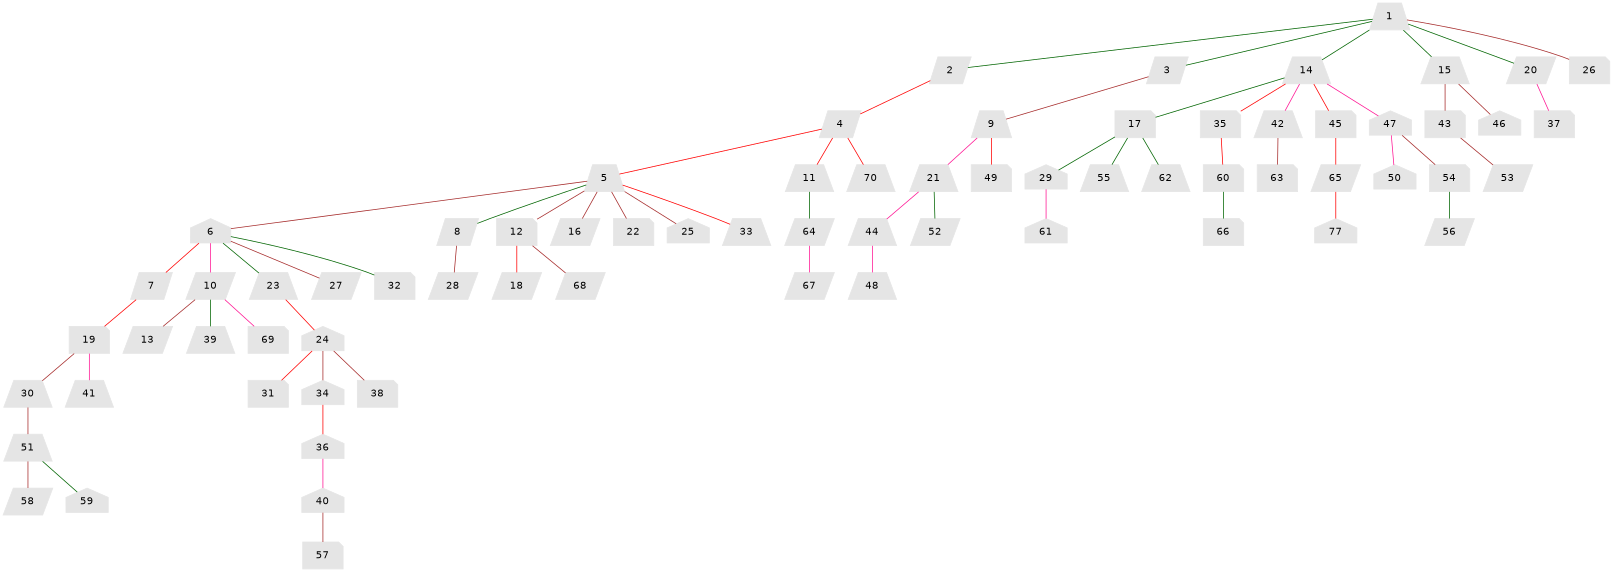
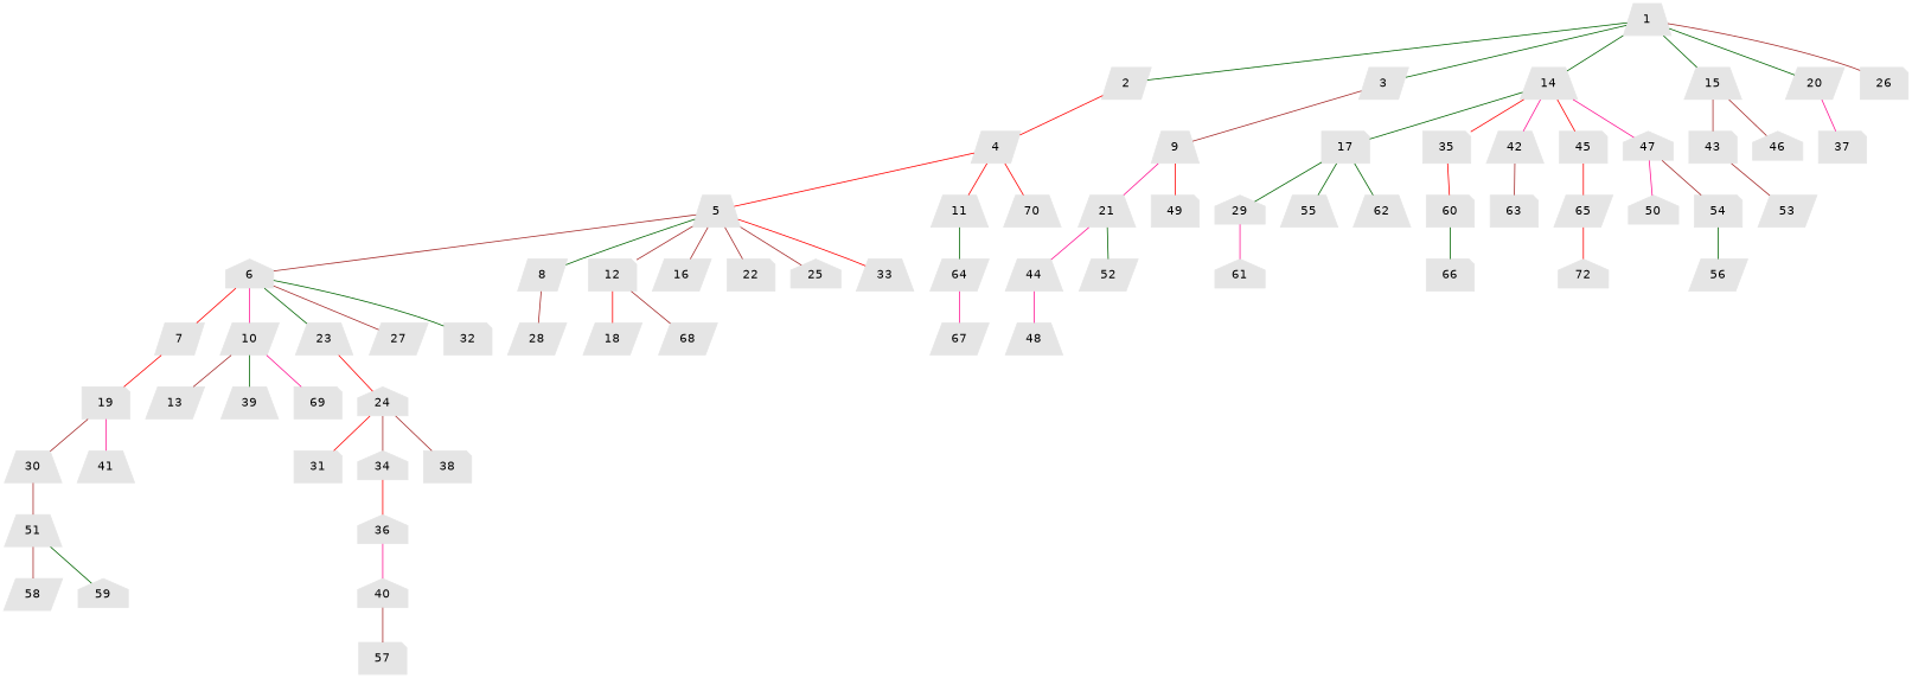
  graph {
    fontname="DejaVu Sans"
    node [color=gray90 fontname="DejaVu Sans" shape=parallelogram style=filled]
    edge [color=brown fontname="DejaVu Sans" weight=1.0]
    2
    1 [shape=trapezium]
    3
    14 [shape=trapezium]
    15 [shape=trapezium]
    20
    26 [shape=note]
    4
    9 [shape=trapezium]
    17 [shape=note]
    35 [shape=note]
    42 [shape=trapezium]
    45 [shape=note]
    47 [shape=house]
    43 [shape=note]
    46 [shape=house]
    37 [shape=note]
    5 [shape=trapezium]
    11 [shape=trapezium]
    70 [shape=trapezium]
    21 [shape=trapezium]
    49 [shape=note]
    6 [shape=house]
    8
    12 [shape=note]
    16
    22 [shape=note]
    25 [shape=house]
    33 [shape=trapezium]
    64
    7
    10
    23 [shape=trapezium]
    27
    32 [shape=note]
    28
    18
    68
    19 [shape=note]
    13
    39 [shape=trapezium]
    69 [shape=note]
    24 [shape=house]
    30 [shape=trapezium]
    41 [shape=trapezium]
    44 [shape=trapezium]
    52
    67
    29 [shape=house]
    55 [shape=trapezium]
    62 [shape=trapezium]
    60 [shape=note]
    63 [shape=note]
    65
    50 [shape=house]
    54 [shape=note]
    53
    61 [shape=house]
    51 [shape=trapezium]
    48 [shape=trapezium]
    31 [shape=note]
    34 [shape=house]
    38 [shape=note]
    36 [shape=house]
    58
    59 [shape=house]
    40 [shape=house]
    66 [shape=note]
    57 [shape=note]
-   72 [shape=house label=77]
+   72 [shape=house]
    56
    2 -- 4 [color=red]
    1 -- 2 [color=darkgreen]
    1 -- 3 [color=darkgreen]
    1 -- 14 [color=darkgreen]
    1 -- 15 [color=darkgreen]
    1 -- 20 [color=darkgreen]
    1 -- 26
    3 -- 9
    14 -- 17 [color=darkgreen]
    14 -- 35 [color=red]
    14 -- 42 [color=deeppink]
    14 -- 45 [color=red]
    14 -- 47 [color=deeppink]
    15 -- 43 [weight=2.0]
    15 -- 46
    20 -- 37 [color=deeppink weight=2.0]
    4 -- 5 [color=red]
    4 -- 11 [color=red]
    4 -- 70 [color=red]
    9 -- 21 [color=deeppink]
    9 -- 49 [color=red]
    17 -- 29 [color=darkgreen]
    17 -- 55 [color=darkgreen]
    17 -- 62 [color=darkgreen]
    35 -- 60 [color=red]
    42 -- 63
    45 -- 65 [color=red]
    47 -- 50 [color=deeppink]
    47 -- 54
    43 -- 53
    5 -- 6
    5 -- 8 [color=darkgreen]
    5 -- 12
    5 -- 16
    5 -- 22
    5 -- 25
    5 -- 33 [color=red]
    11 -- 64 [color=darkgreen]
    21 -- 44 [color=deeppink]
    21 -- 52 [color=darkgreen weight=2.0]
    6 -- 7 [color=red weight=4.0]
    6 -- 10 [color=deeppink]
    6 -- 23 [color=darkgreen]
    6 -- 27
    6 -- 32 [color=darkgreen]
    8 -- 28
    12 -- 18 [color=red weight=2.0]
    12 -- 68
    64 -- 67 [color=deeppink]
    7 -- 19 [color=red]
    10 -- 13
    10 -- 39 [color=darkgreen weight=2.0]
    10 -- 69 [color=deeppink]
    23 -- 24 [color=red]
    19 -- 30
    19 -- 41 [color=deeppink weight=3.0]
    24 -- 31 [color=red]
    24 -- 34
    24 -- 38
    30 -- 51
    44 -- 48 [color=deeppink]
    29 -- 61 [color=deeppink]
    60 -- 66 [color=darkgreen weight=2.0]
    65 -- 72 [color=red]
    54 -- 56 [color=darkgreen]
    51 -- 58 [weight=2.0]
    51 -- 59 [color=darkgreen]
    34 -- 36 [color=red]
    36 -- 40 [color=deeppink]
    40 -- 57
  }
